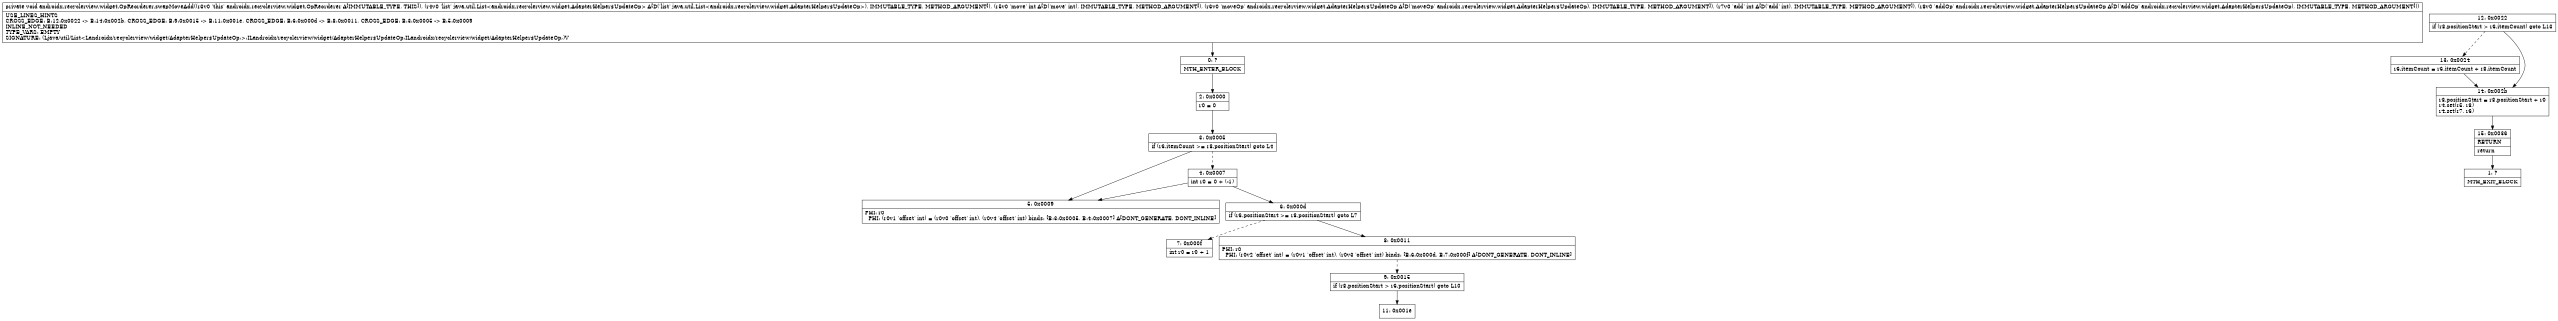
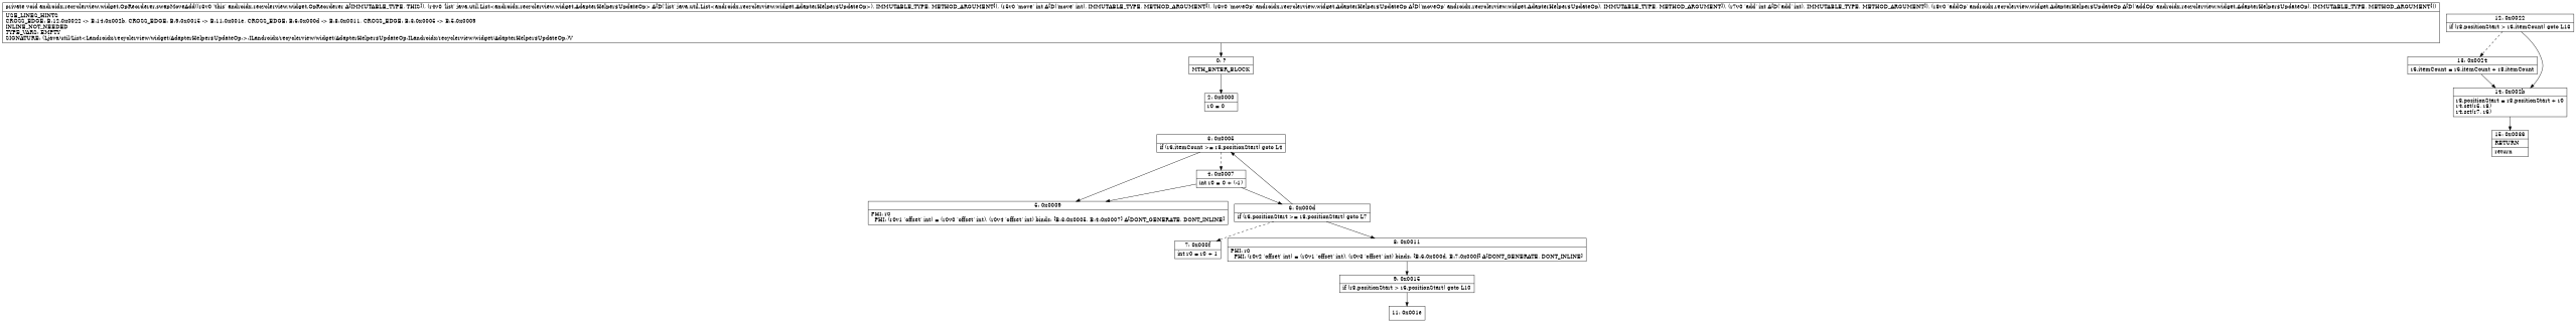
  digraph {
    node [shape=record]
    n1 [label="{0\:\ ?|MTH_ENTER_BLOCK\l}"]
    n2 [label="{2\:\ 0x0000|r0 = 0\l}"]
    n3 [label="{3\:\ 0x0005|if (r6.itemCount \>= r8.positionStart) goto L4\l}"]
    n4 [label="{4\:\ 0x0007|int r0 = 0 + (\-1)\l}"]
    n5 [label="{5\:\ 0x0009|PHI: r0 \l  PHI: (r0v1 'offset' int) = (r0v0 'offset' int), (r0v4 'offset' int) binds: [B:3:0x0005, B:4:0x0007] A[DONT_GENERATE, DONT_INLINE]\l}"]
    n6 [label="{6\:\ 0x000d|if (r6.positionStart \>= r8.positionStart) goto L7\l}"]
    n7 [label="{7\:\ 0x000f|int r0 = r0 + 1\l}"]
    n8 [label="{8\:\ 0x0011|PHI: r0 \l  PHI: (r0v2 'offset' int) = (r0v1 'offset' int), (r0v3 'offset' int) binds: [B:6:0x000d, B:7:0x000f] A[DONT_GENERATE, DONT_INLINE]\l}"]
    n9 [label="{9\:\ 0x0015|if (r8.positionStart \> r6.positionStart) goto L10\l}"]
    n10 [label="{11\:\ 0x001e}"]
    n11 [label="{12\:\ 0x0022|if (r8.positionStart \> r6.itemCount) goto L13\l}"]
    n12 [label="{13\:\ 0x0024|r6.itemCount = r6.itemCount + r8.itemCount\l}"]
    n13 [label="{14\:\ 0x002b|r8.positionStart = r8.positionStart + r0\lr4.set(r5, r8)\lr4.set(r7, r6)\l}"]
    n14 [label="{15\:\ 0x0036|RETURN\l|return\l}"]
-   n15 [label="{1\:\ ?|MTH_EXIT_BLOCK\l}"]
    n16 [label="{private void androidx.recyclerview.widget.OpReorderer.swapMoveAdd((r3v0 'this' androidx.recyclerview.widget.OpReorderer A[IMMUTABLE_TYPE, THIS]), (r4v0 'list' java.util.List\<androidx.recyclerview.widget.AdapterHelper$UpdateOp\> A[D('list' java.util.List\<androidx.recyclerview.widget.AdapterHelper$UpdateOp\>), IMMUTABLE_TYPE, METHOD_ARGUMENT]), (r5v0 'move' int A[D('move' int), IMMUTABLE_TYPE, METHOD_ARGUMENT]), (r6v0 'moveOp' androidx.recyclerview.widget.AdapterHelper$UpdateOp A[D('moveOp' androidx.recyclerview.widget.AdapterHelper$UpdateOp), IMMUTABLE_TYPE, METHOD_ARGUMENT]), (r7v0 'add' int A[D('add' int), IMMUTABLE_TYPE, METHOD_ARGUMENT]), (r8v0 'addOp' androidx.recyclerview.widget.AdapterHelper$UpdateOp A[D('addOp' androidx.recyclerview.widget.AdapterHelper$UpdateOp), IMMUTABLE_TYPE, METHOD_ARGUMENT]))  | USE_LINES_HINTS\lCROSS_EDGE: B:12:0x0022 \-\> B:14:0x002b, CROSS_EDGE: B:9:0x0015 \-\> B:11:0x001e, CROSS_EDGE: B:6:0x000d \-\> B:8:0x0011, CROSS_EDGE: B:3:0x0005 \-\> B:5:0x0009\lINLINE_NOT_NEEDED\lTYPE_VARS: EMPTY\lSIGNATURE: (Ljava\/util\/List\<Landroidx\/recyclerview\/widget\/AdapterHelper$UpdateOp;\>;ILandroidx\/recyclerview\/widget\/AdapterHelper$UpdateOp;ILandroidx\/recyclerview\/widget\/AdapterHelper$UpdateOp;)V\l}"]
    n1 -> n2
-   n2 -> n3
+   n6 -> n3
    n3 -> n4 [style=dashed]
    n3 -> n5
    n4 -> n5
    n4 -> n6
    n6 -> n7 [style=dashed]
    n6 -> n8
-   n8 -> n9 [style=dashed]
+   n8 -> n9
    n9 -> n10
    n11 -> n12 [style=dashed]
    n11 -> n13
    n12 -> n13
    n13 -> n14
-   n14 -> n15
    n16 -> n1
  }
